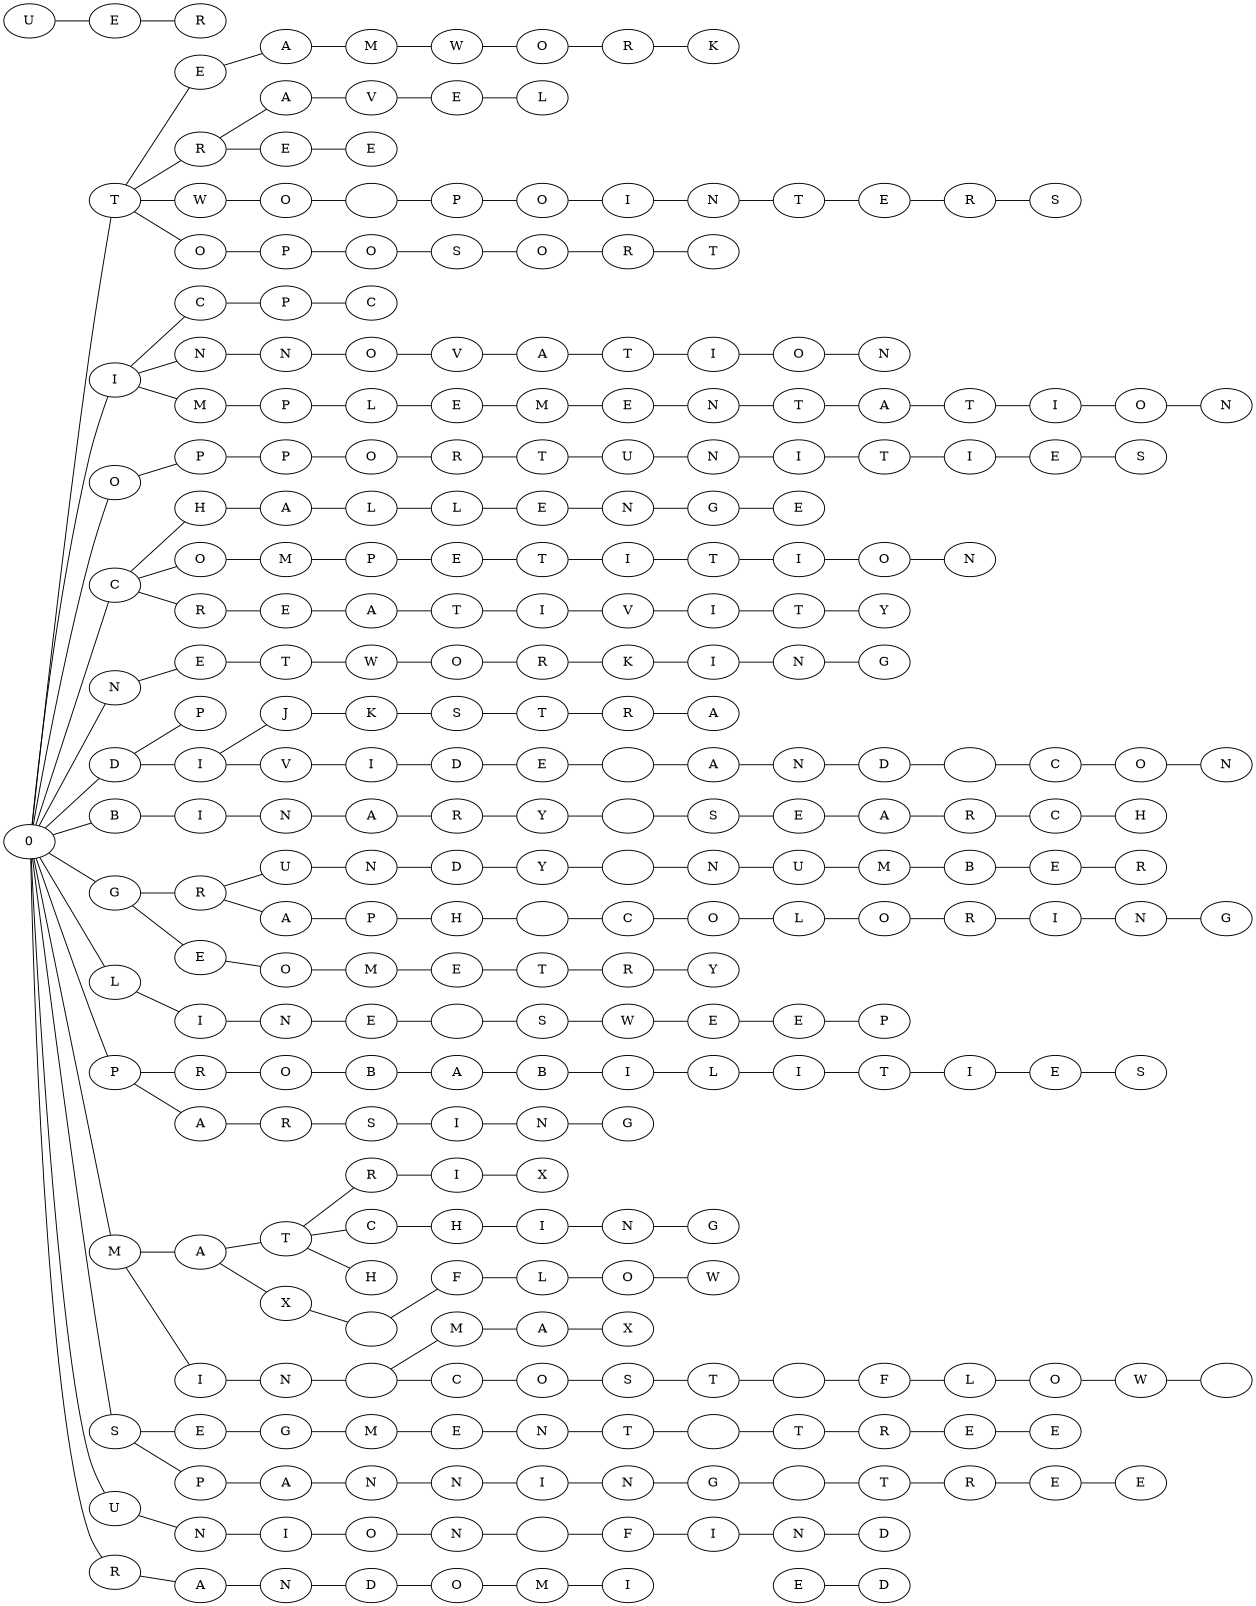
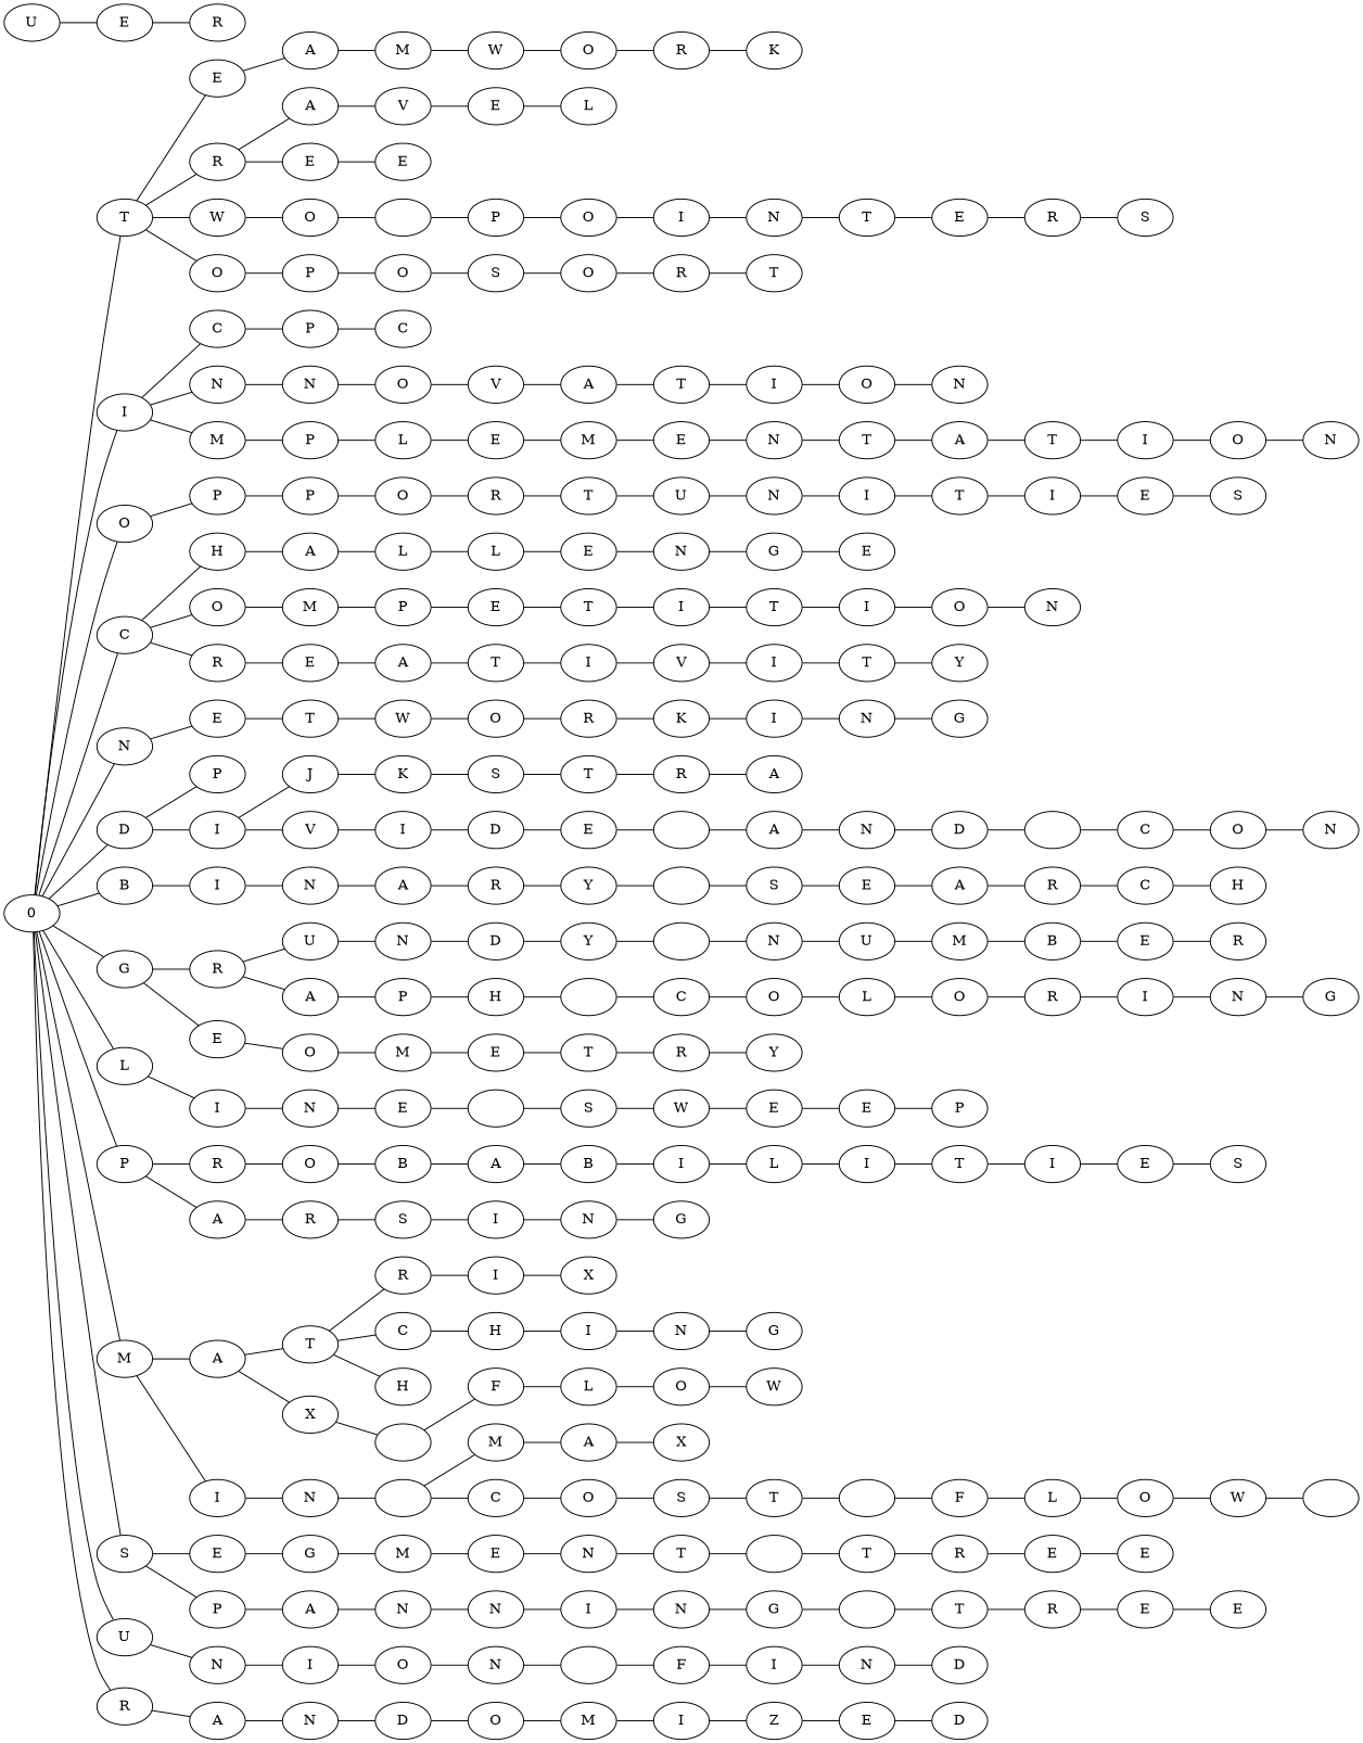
  strict graph {
    rankdir=LR
    n1 [label=T]
    n2 [label=E]
    n3 [label=R]
    n4 [label=W]
    n5 [label=O]
    n6 [label=A]
    n7 [label=A]
    n8 [label=E]
    n9 [label=O]
    n10 [label=P]
    0
    n12 [label=I]
    n13 [label=O]
    n14 [label=C]
    n15 [label=N]
    n16 [label=D]
    n17 [label=B]
    n18 [label=G]
    n19 [label=L]
    n20 [label=P]
    n21 [label=M]
    n22 [label=S]
    n23 [label=U]
    n24 [label=R]
    n25 [label=C]
    n26 [label=N]
    n27 [label=M]
    n28 [label=P]
    n29 [label=H]
    n30 [label=O]
    n31 [label=R]
    n32 [label=E]
    n33 [label=P]
    n34 [label=I]
    n35 [label=I]
    n36 [label=R]
    n37 [label=E]
    n38 [label=I]
    n39 [label=R]
    n40 [label=A]
    n41 [label=A]
    n42 [label=I]
    n43 [label=E]
    n44 [label=P]
    n45 [label=N]
    n46 [label=A]
    n47 [label=P]
    n48 [label=N]
    n49 [label=P]
    n50 [label=P]
    n51 [label=A]
    n52 [label=M]
    n53 [label=E]
    n54 [label=T]
    n55 [label=J]
    n56 [label=V]
    n57 [label=N]
    n58 [label=U]
    n59 [label=A]
    n60 [label=O]
    n61 [label=N]
    n62 [label=O]
    n63 [label=R]
    n64 [label=T]
    n65 [label=X]
    n66 [label=N]
    n67 [label=G]
    n68 [label=A]
    n69 [label=I]
    n70 [label=N]
    n71 [label=M]
    n72 [label=V]
    n73 [label=E]
    n74 [label=" "]
    n75 [label=O]
    n76 [label=W]
    n77 [label=O]
    n78 [label=R]
    n79 [label=K]
    n80 [label=C]
    n81 [label=O]
    n82 [label=L]
    n83 [label=E]
    n84 [label=L]
    n85 [label=O]
    n86 [label=R]
    n87 [label=T]
    n88 [label=U]
    n89 [label=N]
    n90 [label=I]
    n91 [label=T]
    n92 [label=I]
    n93 [label=E]
    n94 [label=S]
    n95 [label=L]
    n96 [label=P]
    n97 [label=A]
    n98 [label=L]
    n99 [label=E]
    n100 [label=N]
    n101 [label=G]
    n102 [label=E]
    n103 [label=E]
    n104 [label=T]
    n105 [label=I]
    n106 [label=T]
    n107 [label=I]
    n108 [label=O]
    n109 [label=N]
    n110 [label=W]
    n111 [label=O]
    n112 [label=R]
    n113 [label=K]
    n114 [label=I]
    n115 [label=N]
    n116 [label=G]
    n117 [label=T]
    n118 [label=I]
    n119 [label=V]
    n120 [label=I]
    n121 [label=T]
    n122 [label=Y]
    n123 [label=V]
    n124 [label=A]
    n125 [label=T]
    n126 [label=I]
    n127 [label=O]
    n128 [label=N]
    n129 [label=K]
    n130 [label=I]
    n131 [label=A]
    n132 [label=R]
    n133 [label=Y]
    n134 [label=" "]
    n135 [label=S]
    n136 [label=E]
    n137 [label=A]
    n138 [label=R]
    n139 [label=C]
    n140 [label=H]
    n141 [label=S]
    n142 [label=D]
    n143 [label=T]
    n144 [label=R]
    n145 [label=A]
    n146 [label=P]
    n147 [label=O]
    n148 [label=I]
    n149 [label=N]
    n150 [label=T]
    n151 [label=E]
    n152 [label=R]
    n153 [label=S]
    n154 [label=S]
    n155 [label=O]
    n156 [label=R]
    n157 [label=T]
    n158 [label=N]
    n159 [label=P]
    n160 [label=M]
    n161 [label=D]
    n162 [label=H]
    n163 [label=Y]
    n164 [label=" "]
    n165 [label=N]
    n166 [label=U]
    n167 [label=M]
    n168 [label=B]
    n169 [label=E]
    n170 [label=R]
    n171 [label=E]
    n172 [label=" "]
    n173 [label=S]
    n174 [label=W]
    n175 [label=E]
    n176 [label=E]
    n177 [label=P]
    n178 [label=B]
    n179 [label=S]
    n180 [label=A]
    n181 [label=B]
    n182 [label=I]
    n183 [label=L]
    n184 [label=I]
    n185 [label=T]
    n186 [label=I]
    n187 [label=E]
    n188 [label=S]
    n189 [label=E]
    n190 [label=M]
    n191 [label=E]
    n192 [label=N]
    n193 [label=T]
    n194 [label=A]
    n195 [label=T]
    n196 [label=I]
    n197 [label=O]
    n198 [label=N]
    n199 [label=E]
    n200 [label=" "]
    n201 [label=A]
    n202 [label=N]
    n203 [label=D]
    n204 [label=" "]
    n205 [label=C]
    n206 [label=O]
    n207 [label=N]
    n208 [label=U]
    n209 [label=E]
    n210 [label=R]
    n211 [label=R]
    n212 [label=C]
    n213 [label=H]
    n214 [label=" "]
    n215 [label=" "]
    n216 [label=I]
    n217 [label=H]
    n218 [label=F]
    n219 [label=X]
    n220 [label=I]
    n221 [label=N]
    n222 [label=G]
    n223 [label=L]
    n224 [label=O]
    n225 [label=W]
    n226 [label=I]
    n227 [label=N]
    n228 [label=G]
    n229 [label=E]
    n230 [label=T]
    n231 [label=R]
    n232 [label=Y]
    n233 [label=" "]
    n234 [label=C]
    n235 [label=O]
    n236 [label=L]
    n237 [label=O]
    n238 [label=R]
    n239 [label=I]
    n240 [label=N]
    n241 [label=G]
    n242 [label=M]
    n243 [label=N]
    n244 [label=E]
    n245 [label=N]
    n246 [label=T]
    n247 [label=" "]
    n248 [label=T]
    n249 [label=R]
    n250 [label=E]
    n251 [label=E]
    n252 [label=O]
    n253 [label=N]
    n254 [label=" "]
    n255 [label=F]
    n256 [label=I]
    n257 [label=N]
    n258 [label=D]
    n259 [label=D]
    n260 [label=O]
    n261 [label=M]
    n262 [label=I]
+   n263 [label=Z]
    n264 [label=E]
    n265 [label=D]
    n266 [label=M]
    n267 [label=C]
    n268 [label=A]
    n269 [label=O]
    n270 [label=X]
    n271 [label=S]
    n272 [label=T]
    n273 [label=" "]
    n274 [label=F]
    n275 [label=L]
    n276 [label=O]
    n277 [label=W]
    n278 [label=" "]
    n279 [label=N]
    n280 [label=I]
    n281 [label=N]
    n282 [label=G]
    n283 [label=" "]
    n284 [label=T]
    n285 [label=R]
    n286 [label=E]
    n287 [label=E]
    n1 -- n2
    n1 -- n3
    n1 -- n4
    n1 -- n5
    n2 -- n6
    n3 -- n7
    n3 -- n8
    n4 -- n9
    n5 -- n10
    n6 -- n71
    n7 -- n72
    n8 -- n73
    n9 -- n74
    n10 -- n75
    0 -- n1
    0 -- n12
    0 -- n13
    0 -- n14
    0 -- n15
    0 -- n16
    0 -- n17
    0 -- n18
    0 -- n19
    0 -- n20
    0 -- n21
    0 -- n22
    0 -- n23
    0 -- n24
    n12 -- n25
    n12 -- n26
    n12 -- n27
    n13 -- n28
    n14 -- n29
    n14 -- n30
    n14 -- n31
    n15 -- n32
    n16 -- n33
    n16 -- n34
    n17 -- n35
    n18 -- n36
    n18 -- n37
    n19 -- n38
    n20 -- n39
    n20 -- n40
    n21 -- n41
    n21 -- n42
    n22 -- n43
    n22 -- n44
    n23 -- n45
    n24 -- n46
    n25 -- n47
    n26 -- n48
    n27 -- n49
    n28 -- n50
    n29 -- n51
    n30 -- n52
    n31 -- n53
    n32 -- n54
    n34 -- n55
    n34 -- n56
    n35 -- n57
    n36 -- n58
    n36 -- n59
    n37 -- n60
    n38 -- n61
    n39 -- n62
    n40 -- n63
    n41 -- n64
    n41 -- n65
    n42 -- n66
    n43 -- n67
    n44 -- n68
    n45 -- n69
    n46 -- n70
    n47 -- n80
    n48 -- n81
    n49 -- n82
    n50 -- n85
    n51 -- n95
    n52 -- n96
    n53 -- n97
    n54 -- n110
    n55 -- n129
    n56 -- n130
    n57 -- n131
    n58 -- n158
    n59 -- n159
    n60 -- n160
    n61 -- n171
    n62 -- n178
    n63 -- n179
    n64 -- n211
    n64 -- n212
    n64 -- n213
    n65 -- n214
    n66 -- n215
    n67 -- n242
    n68 -- n243
    n69 -- n252
    n70 -- n259
    n71 -- n76
    n72 -- n83
    n74 -- n146
    n75 -- n154
    n76 -- n77
    n77 -- n78
    n78 -- n79
    n81 -- n123
    n82 -- n189
    n83 -- n84
    n85 -- n86
    n86 -- n87
    n87 -- n88
    n88 -- n89
    n89 -- n90
    n90 -- n91
    n91 -- n92
    n92 -- n93
    n93 -- n94
    n95 -- n98
    n96 -- n103
    n97 -- n117
    n98 -- n99
    n99 -- n100
    n100 -- n101
    n101 -- n102
    n103 -- n104
    n104 -- n105
    n105 -- n106
    n106 -- n107
    n107 -- n108
    n108 -- n109
    n110 -- n111
    n111 -- n112
    n112 -- n113
    n113 -- n114
    n114 -- n115
    n115 -- n116
    n117 -- n118
    n118 -- n119
    n119 -- n120
    n120 -- n121
    n121 -- n122
    n123 -- n124
    n124 -- n125
    n125 -- n126
    n126 -- n127
    n127 -- n128
    n129 -- n141
    n130 -- n142
    n131 -- n132
    n132 -- n133
    n133 -- n134
    n134 -- n135
    n135 -- n136
    n136 -- n137
    n137 -- n138
    n138 -- n139
    n139 -- n140
    n141 -- n143
    n142 -- n199
    n143 -- n144
    n144 -- n145
    n146 -- n147
    n147 -- n148
    n148 -- n149
    n149 -- n150
    n150 -- n151
    n151 -- n152
    n152 -- n153
    n154 -- n155
    n155 -- n156
    n156 -- n157
    n158 -- n161
    n159 -- n162
    n160 -- n229
    n161 -- n163
    n162 -- n233
    n163 -- n164
    n164 -- n165
    n165 -- n166
    n166 -- n167
    n167 -- n168
    n168 -- n169
    n169 -- n170
    n171 -- n172
    n172 -- n173
    n173 -- n174
    n174 -- n175
    n175 -- n176
    n176 -- n177
    n178 -- n180
    n179 -- n226
    n180 -- n181
    n181 -- n182
    n182 -- n183
    n183 -- n184
    n184 -- n185
    n185 -- n186
    n186 -- n187
    n187 -- n188
    n189 -- n190
    n190 -- n191
    n191 -- n192
    n192 -- n193
    n193 -- n194
    n194 -- n195
    n195 -- n196
    n196 -- n197
    n197 -- n198
    n199 -- n200
    n200 -- n201
    n201 -- n202
    n202 -- n203
    n203 -- n204
    n204 -- n205
    n205 -- n206
    n206 -- n207
    n208 -- n209
    n209 -- n210
    n211 -- n216
    n212 -- n217
    n214 -- n218
    n215 -- n266
    n215 -- n267
    n216 -- n219
    n217 -- n220
    n218 -- n223
    n220 -- n221
    n221 -- n222
    n223 -- n224
    n224 -- n225
    n226 -- n227
    n227 -- n228
    n229 -- n230
    n230 -- n231
    n231 -- n232
    n233 -- n234
    n234 -- n235
    n235 -- n236
    n236 -- n237
    n237 -- n238
    n238 -- n239
    n239 -- n240
    n240 -- n241
    n242 -- n244
    n243 -- n279
    n244 -- n245
    n245 -- n246
    n246 -- n247
    n247 -- n248
    n248 -- n249
    n249 -- n250
    n250 -- n251
    n252 -- n253
    n253 -- n254
    n254 -- n255
    n255 -- n256
    n256 -- n257
    n257 -- n258
    n259 -- n260
    n260 -- n261
    n261 -- n262
+   n262 -- n263
+   n263 -- n264
    n264 -- n265
    n266 -- n268
    n267 -- n269
    n268 -- n270
    n269 -- n271
    n271 -- n272
    n272 -- n273
    n273 -- n274
    n274 -- n275
    n275 -- n276
    n276 -- n277
    n277 -- n278
    n279 -- n280
    n280 -- n281
    n281 -- n282
    n282 -- n283
    n283 -- n284
    n284 -- n285
    n285 -- n286
    n286 -- n287
  }
